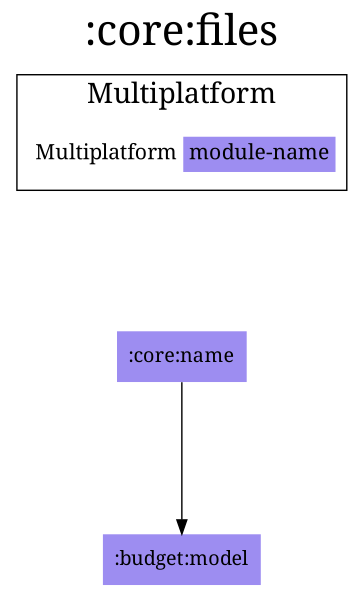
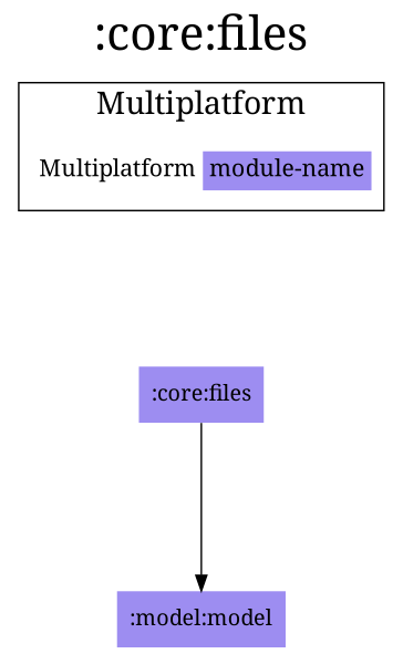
  digraph {
    fontname="Noto Serif"
    fontsize=30
    label=":core:files"
    labelloc=t
    rankdir=TB
    ranksep=1.5
    node [fillcolor="#9D8DF1" fontname="Noto Serif" shape=none style=filled]
    edge [dir=forward fontname="Noto Serif"]
    n1 [fillcolor="#FFFFFF" fontsize=15 label=< <TABLE BORDER="0" CELLBORDER="0" CELLSPACING="0" CELLPADDING="4"> <TR><TD>Multiplatform</TD><TD BGCOLOR="#9D8DF1">module-name</TD></TR> </TABLE> > margin=0]
-   ":core:files" [label=":core:name"]
-   ":budget:model"
+   ":core:files"
+   ":budget:model" [label=":model:model"]
    subgraph sub_1 {
      rank=same
    }
    subgraph cluster_2 {
      fontsize=20
      label=Multiplatform
      n1
    }
    n1 -> ":core:files" [style=invis]
    ":core:files" -> ":budget:model"
  }
